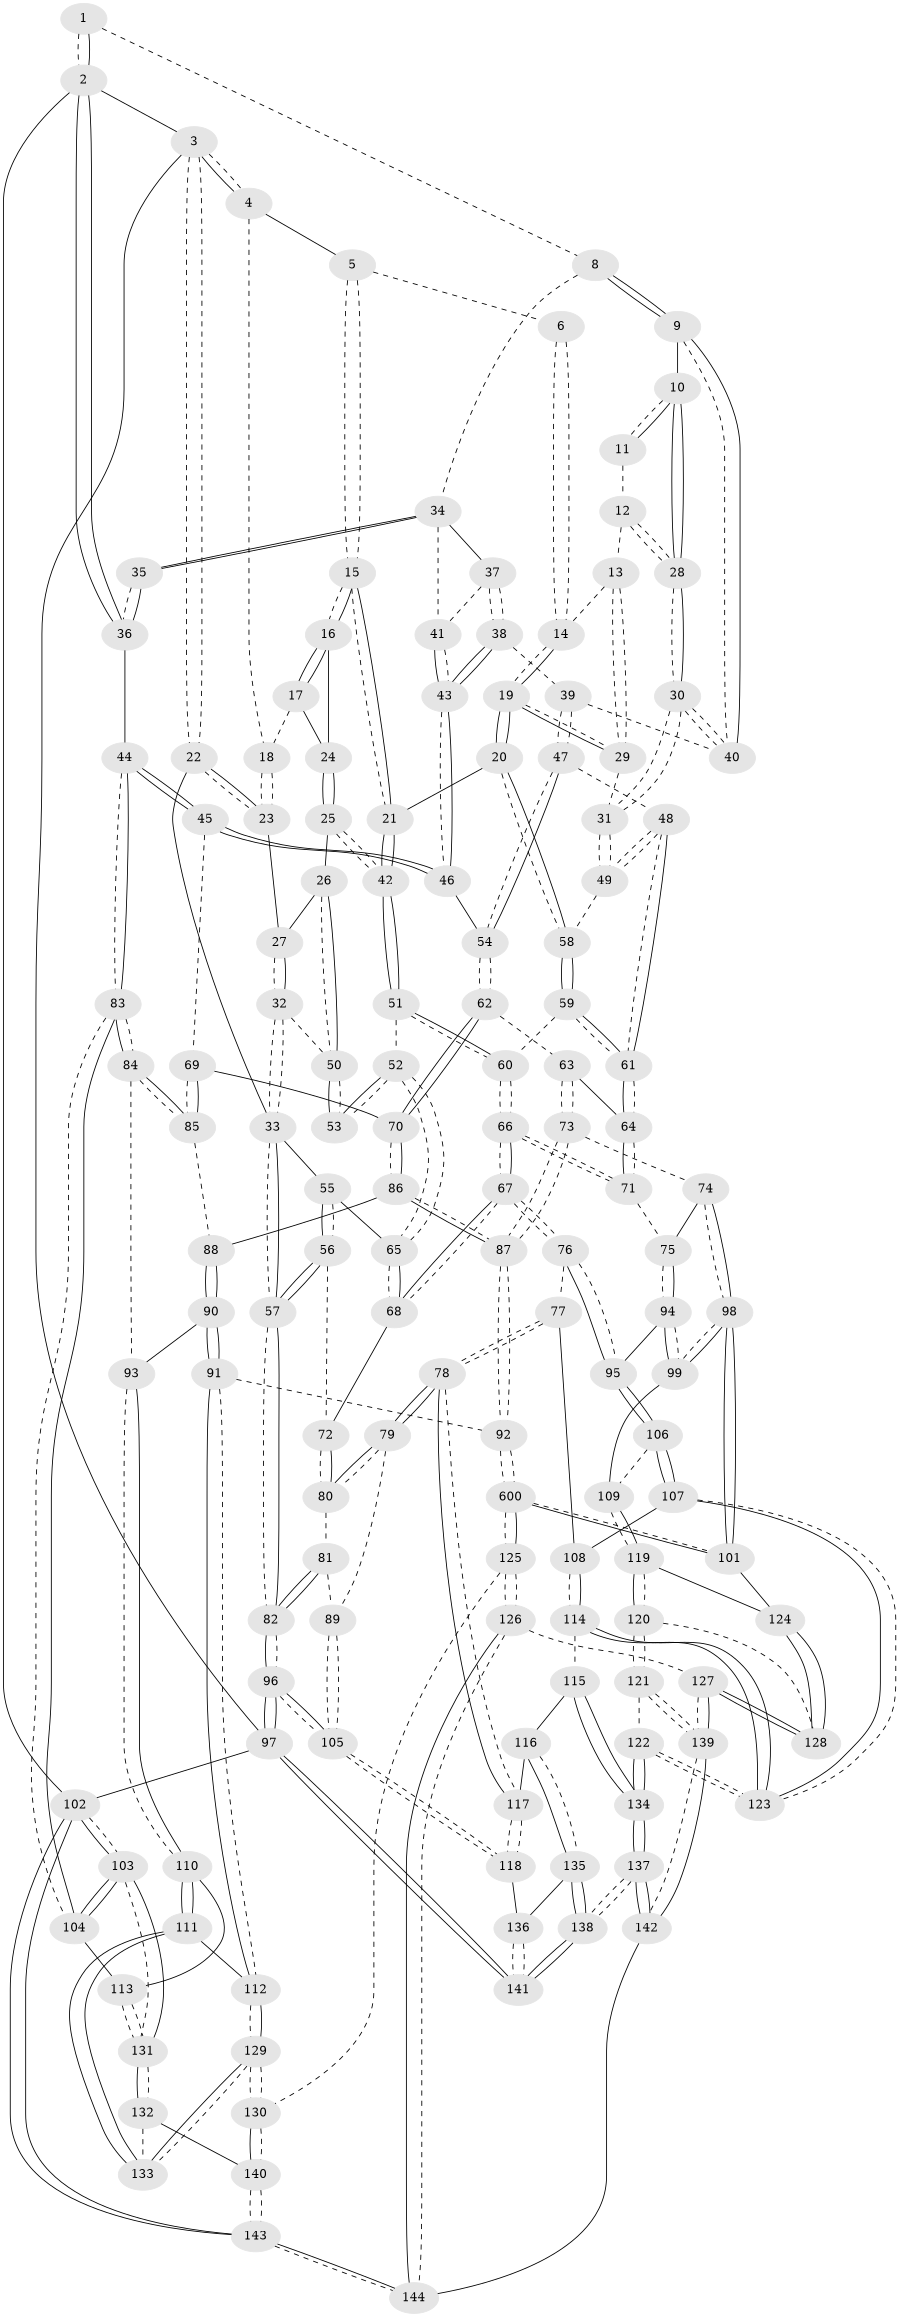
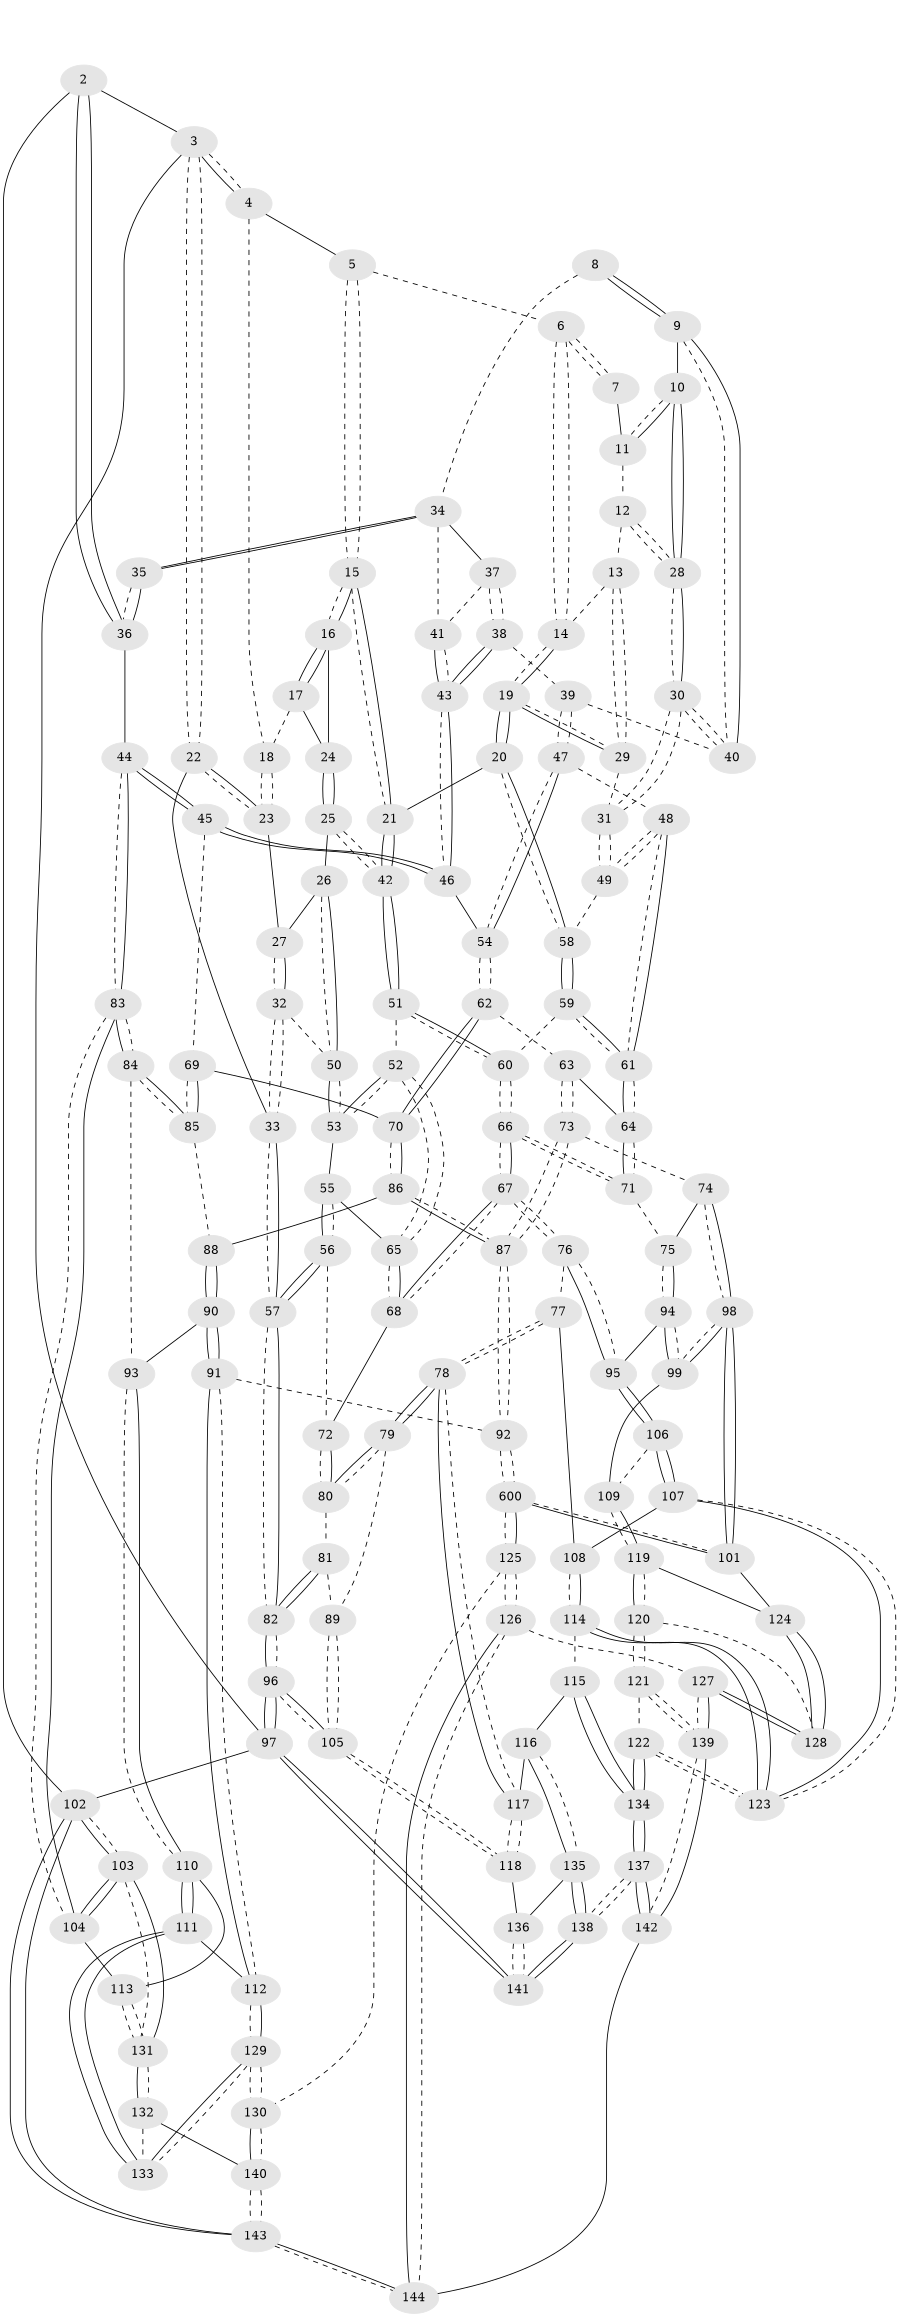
  graph {
    node [color=gray90 style=filled]
    edge [style=solid]
-   1
    2
    8
    3
    36
    102
    9
    34
    4
    22
    97
    44
    103
    143
    5
    18
    23
    33
    141
    6
    15
+   7
    14
    16
    21
    11
    19
    12
    10
    40
    35
    37
    41
    28
    30
    13
    29
    31
    20
    17
    24
    42
    25
    27
    58
    59
    51
    57
    32
    26
    50
    53
    49
    82
    38
    43
    45
    83
    39
    47
    46
    54
    48
    52
    60
    69
    84
    104
    70
    85
    62
    61
    64
    55
    65
    66
    68
    56
    63
    72
    80
    96
    71
    67
    73
    86
    74
    87
    75
    76
    77
    95
    88
    94
    81
    98
    92
    99
    101
    78
    108
    106
    79
    117
    114
    89
    118
    105
    93
    113
    110
    90
    n113 [label=600]
    91
    112
    129
    125
    111
    109
    107
    124
    119
    126
    130
    128
    131
    144
    132
    136
    123
    115
    120
    133
    116
    134
    135
    137
    138
    121
    122
    139
    142
    127
    140
-   1 -- 2 [style=dashed]
-   1 -- 2
-   1 -- 8 [style=dashed]
    2 -- 3
    2 -- 36
    2 -- 36
    2 -- 102
    8 -- 9
    8 -- 9
    8 -- 34 [style=dashed]
    3 -- 4
    3 -- 4 [style=dashed]
    3 -- 22 [style=dashed]
    3 -- 22 [style=dashed]
    3 -- 97
    36 -- 44
    102 -- 103
    102 -- 103 [style=dashed]
    102 -- 143
    102 -- 143
    9 -- 10
    9 -- 40 [style=dashed]
    9 -- 40
    34 -- 35
    34 -- 35
    34 -- 37
    34 -- 41 [style=dashed]
    4 -- 5
    4 -- 18 [style=dashed]
    22 -- 23 [style=dashed]
    22 -- 23
    22 -- 33
    97 -- 102
    97 -- 141
    97 -- 141
    44 -- 45
    44 -- 45
    44 -- 83 [style=dashed]
    44 -- 83
    103 -- 104
    103 -- 104
    103 -- 131 [style=dashed]
    103 -- 131
    143 -- 144 [style=dashed]
    143 -- 144
    5 -- 6 [style=dashed]
    5 -- 15 [style=dashed]
    5 -- 15 [style=dashed]
    18 -- 23 [style=dashed]
    18 -- 23 [style=dashed]
    23 -- 27
    33 -- 57 [style=dashed]
    33 -- 57
+   6 -- 7 [style=dashed]
+   6 -- 7 [style=dashed]
    6 -- 14 [style=dashed]
    6 -- 14 [style=dashed]
    15 -- 16 [style=dashed]
    15 -- 16
    15 -- 21 [style=dashed]
    15 -- 21
+   7 -- 11
    14 -- 19 [style=dashed]
    14 -- 19
    16 -- 17
    16 -- 17
    16 -- 24
    21 -- 42
    21 -- 42
    11 -- 12 [style=dashed]
    19 -- 29
    19 -- 29 [style=dashed]
    19 -- 20
    19 -- 20
    12 -- 28 [style=dashed]
    12 -- 28 [style=dashed]
    12 -- 13 [style=dashed]
    10 -- 11 [style=dashed]
    10 -- 11
    10 -- 28
    10 -- 28
    35 -- 36 [style=dashed]
    35 -- 36
    37 -- 41 [style=dashed]
    37 -- 38 [style=dashed]
    37 -- 38 [style=dashed]
    41 -- 43
    41 -- 43 [style=dashed]
    28 -- 30 [style=dashed]
    28 -- 30
    30 -- 40 [style=dashed]
    30 -- 40 [style=dashed]
    30 -- 31 [style=dashed]
    30 -- 31 [style=dashed]
    13 -- 14 [style=dashed]
    13 -- 29 [style=dashed]
    13 -- 29 [style=dashed]
    29 -- 31 [style=dashed]
    31 -- 49 [style=dashed]
    31 -- 49 [style=dashed]
    20 -- 21
    20 -- 58 [style=dashed]
    20 -- 58
    17 -- 18 [style=dashed]
    17 -- 24
    24 -- 25
    24 -- 25
    42 -- 51
    42 -- 51
    25 -- 42 [style=dashed]
    25 -- 42 [style=dashed]
    25 -- 26
    27 -- 32 [style=dashed]
    27 -- 32
    58 -- 59
    58 -- 59
    59 -- 60 [style=dashed]
    59 -- 61 [style=dashed]
    59 -- 61
    51 -- 52 [style=dashed]
    51 -- 60 [style=dashed]
    51 -- 60
    57 -- 82 [style=dashed]
    57 -- 82
    32 -- 33 [style=dashed]
    32 -- 33 [style=dashed]
    32 -- 50 [style=dashed]
    26 -- 27
    26 -- 50 [style=dashed]
    26 -- 50
    50 -- 53
    50 -- 53 [style=dashed]
-   33 -- 55
+   53 -- 55
    49 -- 58 [style=dashed]
    82 -- 96
    82 -- 96 [style=dashed]
    38 -- 43
    38 -- 43
    38 -- 39 [style=dashed]
    43 -- 46 [style=dashed]
    43 -- 46
    45 -- 46
    45 -- 46
    45 -- 69 [style=dashed]
    83 -- 84
    83 -- 84 [style=dashed]
    83 -- 104 [style=dashed]
    83 -- 104
    39 -- 40 [style=dashed]
    39 -- 47 [style=dashed]
    39 -- 47 [style=dashed]
    47 -- 54 [style=dashed]
    47 -- 54
    47 -- 48 [style=dashed]
    46 -- 54
    54 -- 62 [style=dashed]
    54 -- 62 [style=dashed]
    48 -- 49 [style=dashed]
    48 -- 49 [style=dashed]
    48 -- 61 [style=dashed]
    48 -- 61
    52 -- 53
    52 -- 53 [style=dashed]
    52 -- 65 [style=dashed]
    52 -- 65 [style=dashed]
    60 -- 66 [style=dashed]
    60 -- 66 [style=dashed]
    69 -- 70
    69 -- 85 [style=dashed]
    69 -- 85
    84 -- 85 [style=dashed]
    84 -- 85
    84 -- 93 [style=dashed]
    104 -- 113
    70 -- 86 [style=dashed]
    70 -- 86
    85 -- 88 [style=dashed]
    62 -- 70
    62 -- 70
    62 -- 63 [style=dashed]
    61 -- 64
    61 -- 64 [style=dashed]
    64 -- 71
    64 -- 71 [style=dashed]
    55 -- 65
    55 -- 56
    55 -- 56 [style=dashed]
    65 -- 68 [style=dashed]
    65 -- 68
    66 -- 71 [style=dashed]
    66 -- 71 [style=dashed]
    66 -- 67 [style=dashed]
    66 -- 67
    68 -- 72
    56 -- 57
    56 -- 57
    56 -- 72 [style=dashed]
    63 -- 64
    63 -- 73 [style=dashed]
    63 -- 73 [style=dashed]
    72 -- 80 [style=dashed]
    72 -- 80
    80 -- 81 [style=dashed]
    96 -- 97
    96 -- 97
    96 -- 105 [style=dashed]
    96 -- 105
    71 -- 75 [style=dashed]
    67 -- 68
    67 -- 68 [style=dashed]
    67 -- 76 [style=dashed]
    67 -- 76 [style=dashed]
    73 -- 74 [style=dashed]
    73 -- 87 [style=dashed]
    73 -- 87 [style=dashed]
    86 -- 87
    86 -- 87 [style=dashed]
    86 -- 88
    74 -- 75
    74 -- 98 [style=dashed]
    74 -- 98
    87 -- 92 [style=dashed]
    87 -- 92 [style=dashed]
    75 -- 94 [style=dashed]
    75 -- 94
    76 -- 77 [style=dashed]
    76 -- 95
    76 -- 95 [style=dashed]
    77 -- 78 [style=dashed]
    77 -- 78 [style=dashed]
    77 -- 108
    95 -- 106
    95 -- 106
    88 -- 90
    88 -- 90
    94 -- 95
    94 -- 99
    94 -- 99 [style=dashed]
    81 -- 82
    81 -- 82
    81 -- 89 [style=dashed]
    98 -- 99 [style=dashed]
    98 -- 99
    98 -- 101
    98 -- 101
    92 -- n113 [style=dashed]
    92 -- n113 [style=dashed]
    99 -- 109
    101 -- 124
    78 -- 79
    78 -- 79
    78 -- 117
    78 -- 117 [style=dashed]
    108 -- 114 [style=dashed]
    108 -- 114
    106 -- 109 [style=dashed]
    106 -- 107
    106 -- 107
    79 -- 80
    79 -- 80 [style=dashed]
    79 -- 89 [style=dashed]
    117 -- 118 [style=dashed]
    117 -- 118 [style=dashed]
    114 -- 123
    114 -- 123
    114 -- 115 [style=dashed]
    89 -- 105 [style=dashed]
    89 -- 105 [style=dashed]
    118 -- 136
    105 -- 118 [style=dashed]
    105 -- 118 [style=dashed]
    93 -- 110 [style=dashed]
    93 -- 110
    113 -- 131 [style=dashed]
    113 -- 131 [style=dashed]
    110 -- 113
    110 -- 111
    110 -- 111
    90 -- 93
    90 -- 91
    90 -- 91
    n113 -- 101
    n113 -- 101 [style=dashed]
    n113 -- 125 [style=dashed]
    n113 -- 125
    91 -- 92 [style=dashed]
    91 -- 112
    91 -- 112 [style=dashed]
    112 -- 129 [style=dashed]
    112 -- 129
    129 -- 130 [style=dashed]
    129 -- 130 [style=dashed]
    129 -- 133
    129 -- 133 [style=dashed]
    125 -- 126 [style=dashed]
    125 -- 126 [style=dashed]
    125 -- 130 [style=dashed]
    111 -- 112
    111 -- 133
    111 -- 133
    109 -- 119 [style=dashed]
    109 -- 119
    107 -- 108
    107 -- 123
    107 -- 123 [style=dashed]
    124 -- 128
    124 -- 128
    119 -- 124
    119 -- 120
    119 -- 120 [style=dashed]
    126 -- 144
    126 -- 144 [style=dashed]
    126 -- 127 [style=dashed]
    130 -- 140
    130 -- 140 [style=dashed]
    131 -- 132
    131 -- 132 [style=dashed]
    132 -- 133 [style=dashed]
    132 -- 140
    136 -- 141 [style=dashed]
    136 -- 141 [style=dashed]
    115 -- 116
    115 -- 134
    115 -- 134
    120 -- 128 [style=dashed]
    120 -- 121 [style=dashed]
    120 -- 121 [style=dashed]
    116 -- 117
    116 -- 135
    116 -- 135 [style=dashed]
    134 -- 137
    134 -- 137
    135 -- 136
    135 -- 138
    135 -- 138
    137 -- 138 [style=dashed]
    137 -- 138 [style=dashed]
    137 -- 142
    137 -- 142
    138 -- 141
    138 -- 141
    121 -- 122 [style=dashed]
    121 -- 139 [style=dashed]
    121 -- 139 [style=dashed]
    122 -- 123 [style=dashed]
    122 -- 123 [style=dashed]
    122 -- 134
    122 -- 134
    139 -- 142 [style=dashed]
    139 -- 142
    142 -- 144
    127 -- 128
    127 -- 128
    127 -- 139 [style=dashed]
    127 -- 139
    140 -- 143 [style=dashed]
    140 -- 143 [style=dashed]
  }
